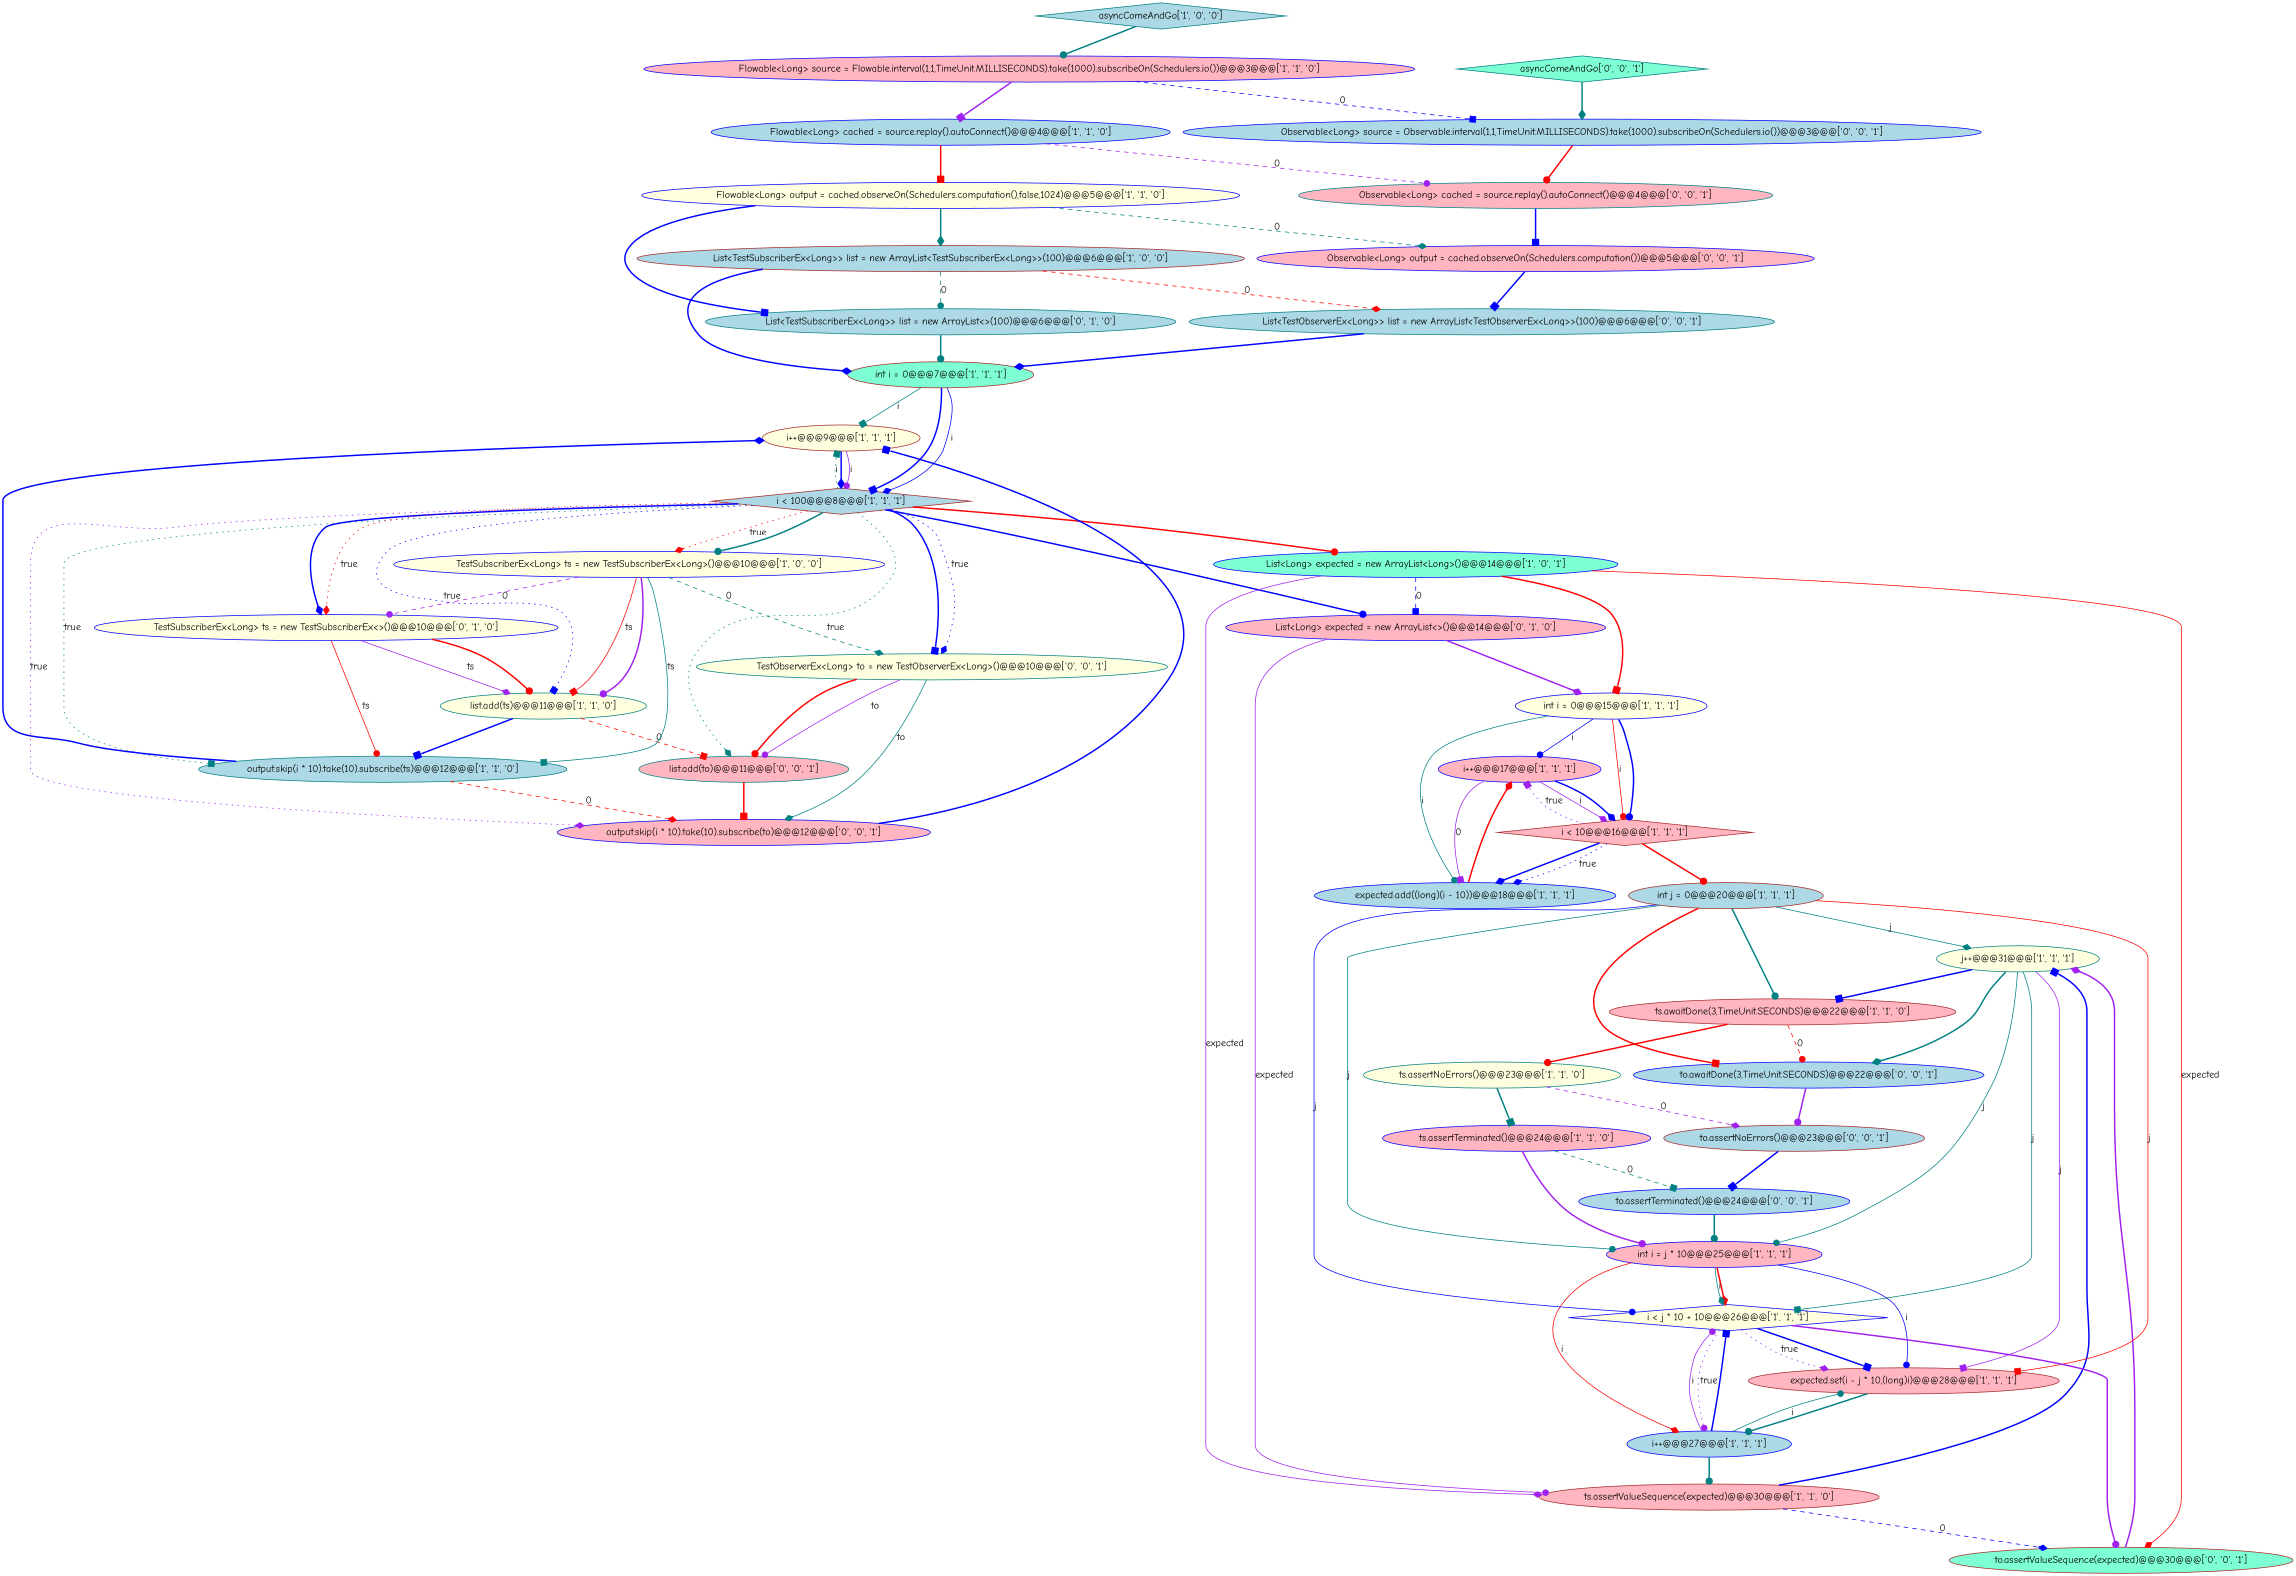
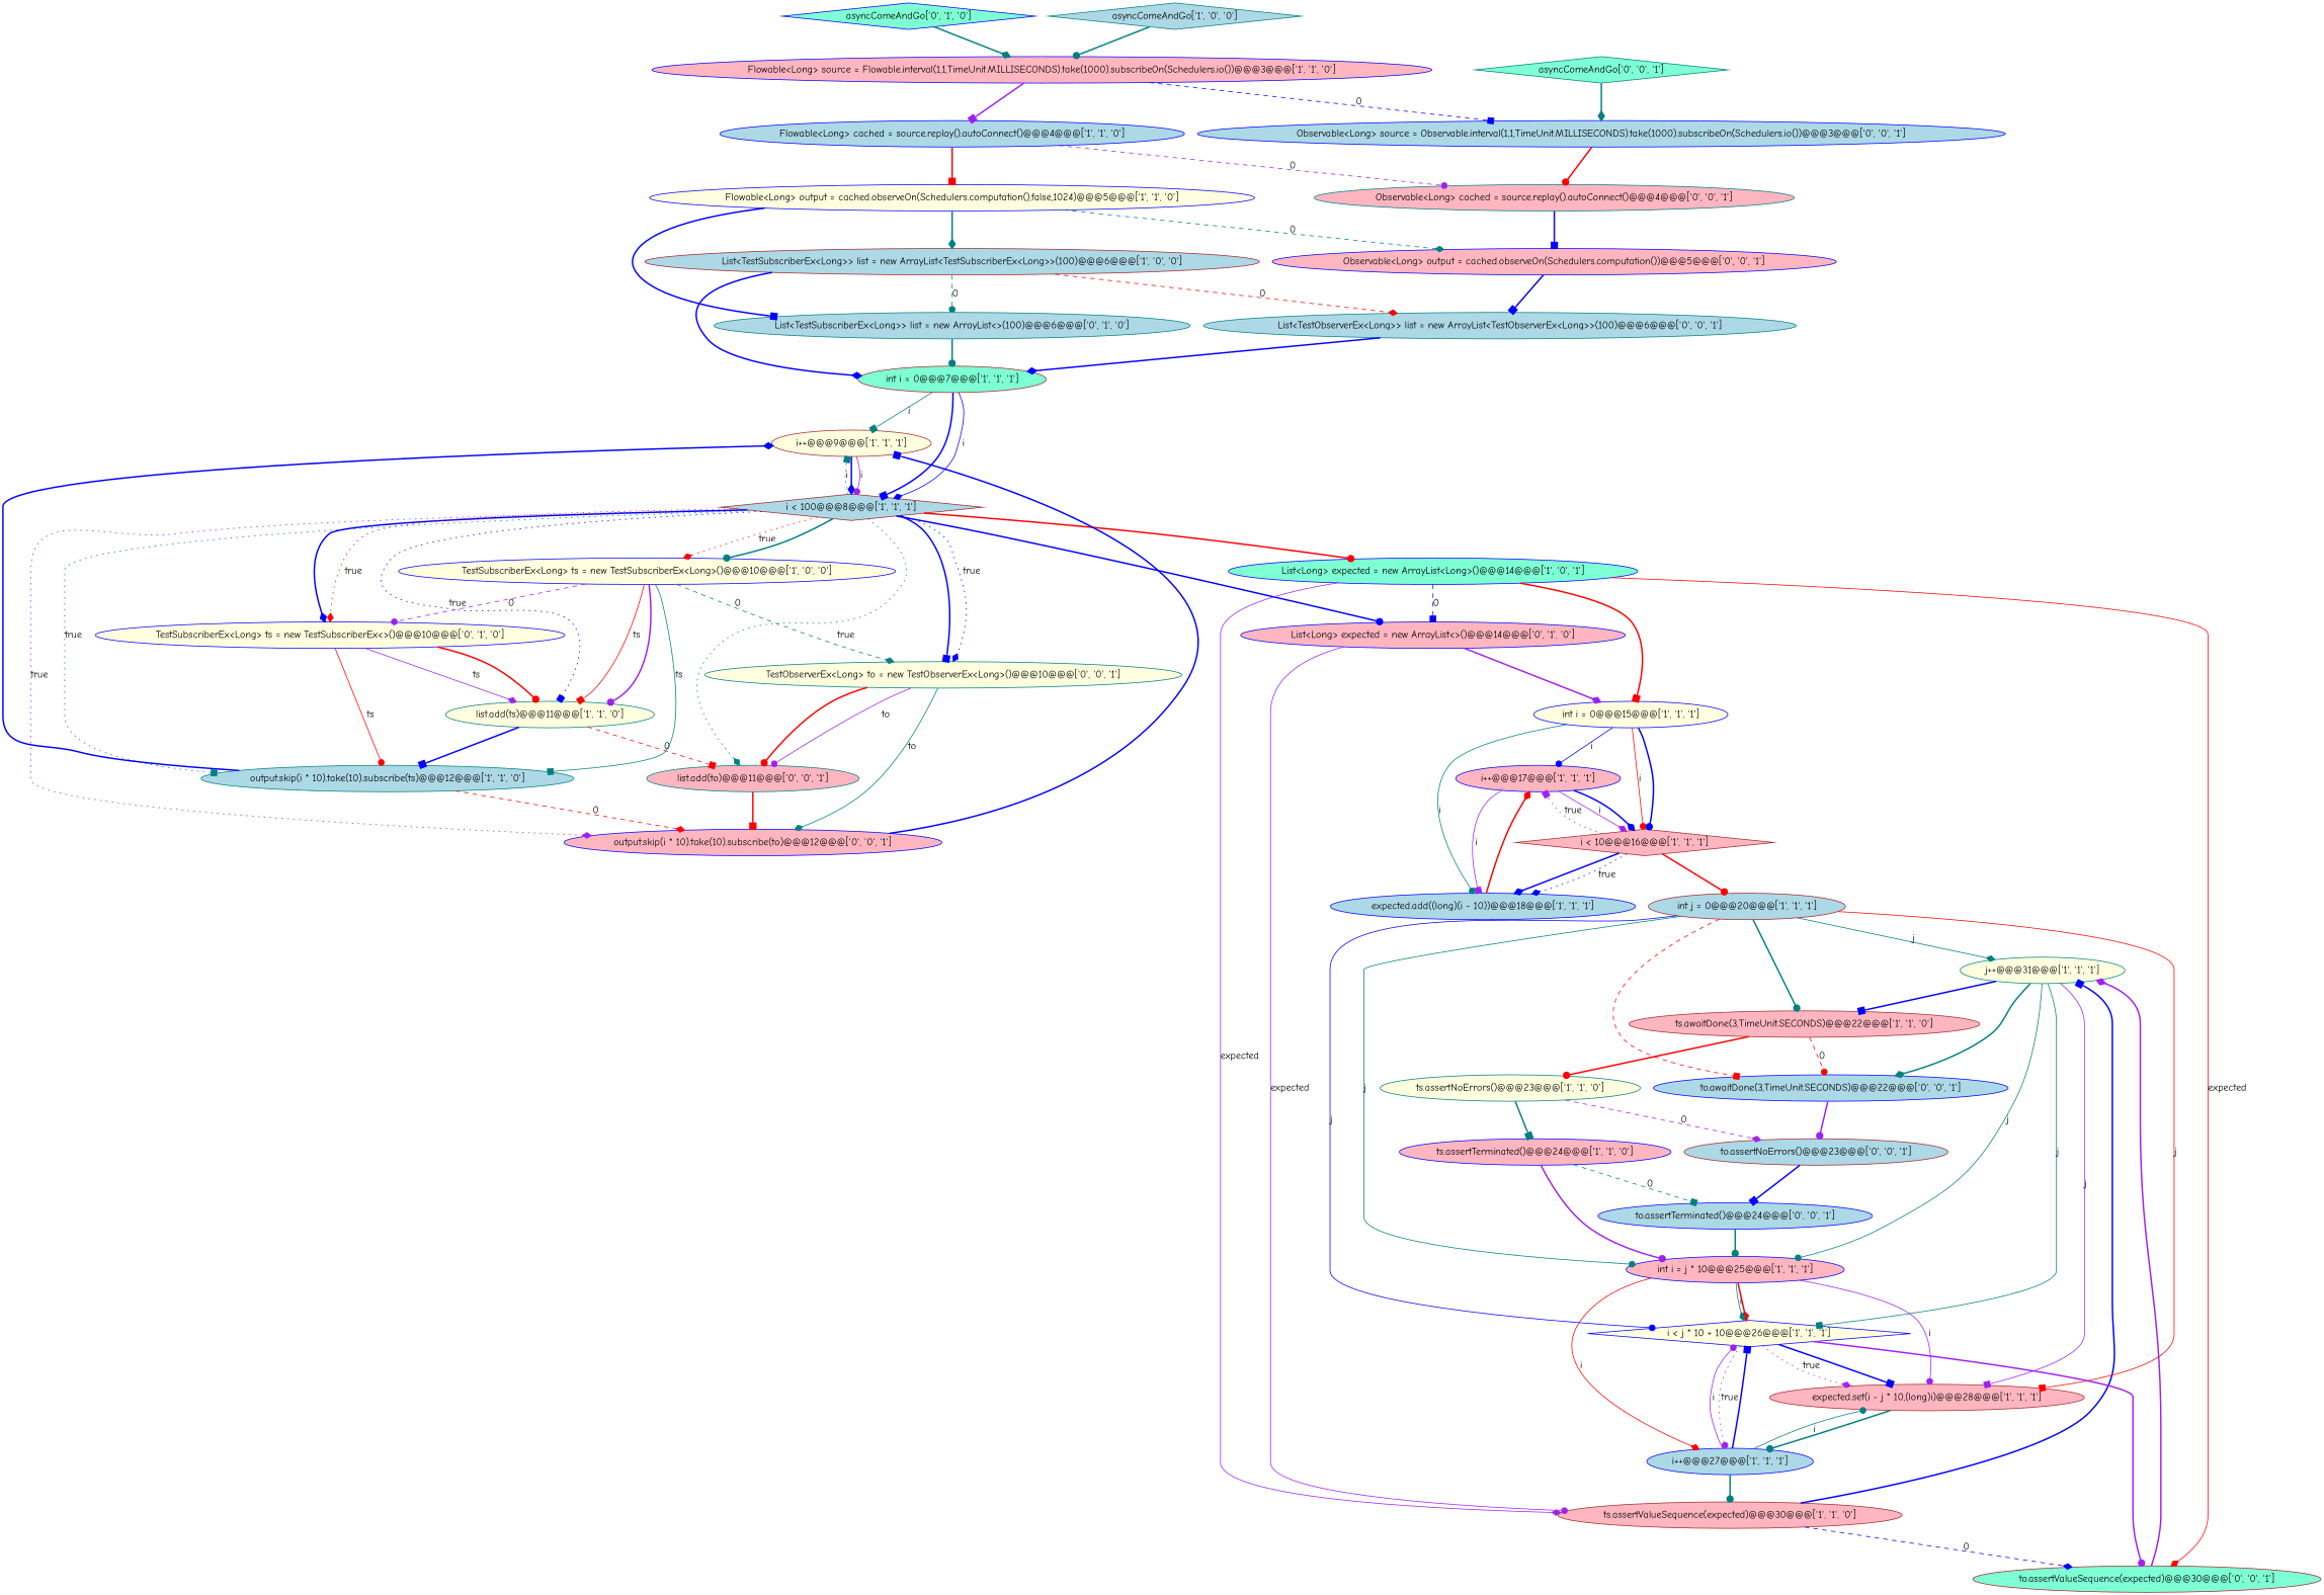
  digraph {
    fontname="Comic Neue"
    node [color=blue fillcolor=lightblue fontname="Comic Neue" shape=ellipse style=filled]
    edge [arrowhead=dot color=blue fontname="Comic Neue" style=bold]
    n1 [color=teal label="List<TestSubscriberEx<Long>> list = new ArrayList<>(100)@@@6@@@['0', '1', '0']"]
    n2 [color=brown fillcolor=aquamarine label="int i = 0@@@7@@@['1', '1', '1']"]
    n3 [color=brown fillcolor=lightyellow label="i++@@@9@@@['1', '1', '1']"]
    n4 [color=brown label="i < 100@@@8@@@['1', '1', '1']" shape=diamond]
    n5 [color=teal fillcolor=lightyellow label="list.add(ts)@@@11@@@['1', '1', '0']"]
    n6 [color=teal fillcolor=lightpink label="list.add(to)@@@11@@@['0', '0', '1']"]
    n7 [color=teal label="output.skip(i * 10).take(10).subscribe(ts)@@@12@@@['1', '1', '0']"]
    n8 [color=teal fillcolor=lightyellow label="TestObserverEx<Long> to = new TestObserverEx<Long>()@@@10@@@['0', '0', '1']"]
    n9 [fillcolor=lightpink label="output.skip(i * 10).take(10).subscribe(to)@@@12@@@['0', '0', '1']"]
    n10 [fillcolor=aquamarine label="List<Long> expected = new ArrayList<Long>()@@@14@@@['1', '0', '1']"]
    n11 [fillcolor=lightpink label="List<Long> expected = new ArrayList<>()@@@14@@@['0', '1', '0']"]
    n12 [fillcolor=lightyellow label="TestSubscriberEx<Long> ts = new TestSubscriberEx<Long>()@@@10@@@['1', '0', '0']"]
    n13 [fillcolor=lightyellow label="TestSubscriberEx<Long> ts = new TestSubscriberEx<>()@@@10@@@['0', '1', '0']"]
+   n14 [fillcolor=aquamarine label="asyncComeAndGo['0', '1', '0']" shape=diamond]
    n15 [fillcolor=lightpink label="Flowable<Long> source = Flowable.interval(1,1,TimeUnit.MILLISECONDS).take(1000).subscribeOn(Schedulers.io())@@@3@@@['1', '1', '0']"]
    n16 [label="Flowable<Long> cached = source.replay().autoConnect()@@@4@@@['1', '1', '0']"]
    n17 [label="Observable<Long> source = Observable.interval(1,1,TimeUnit.MILLISECONDS).take(1000).subscribeOn(Schedulers.io())@@@3@@@['0', '0', '1']"]
    n18 [fillcolor=lightyellow label="Flowable<Long> output = cached.observeOn(Schedulers.computation(),false,1024)@@@5@@@['1', '1', '0']"]
    n19 [color=teal fillcolor=lightpink label="Observable<Long> cached = source.replay().autoConnect()@@@4@@@['0', '0', '1']"]
    n20 [fillcolor=lightpink label="Observable<Long> output = cached.observeOn(Schedulers.computation())@@@5@@@['0', '0', '1']"]
    n21 [color=brown label="List<TestSubscriberEx<Long>> list = new ArrayList<TestSubscriberEx<Long>>(100)@@@6@@@['1', '0', '0']"]
    n22 [fillcolor=lightyellow label="int i = 0@@@15@@@['1', '1', '1']"]
    n23 [color=brown fillcolor=lightpink label="ts.assertValueSequence(expected)@@@30@@@['1', '1', '0']"]
    n24 [color=brown fillcolor=aquamarine label="to.assertValueSequence(expected)@@@30@@@['0', '0', '1']"]
    n25 [fillcolor=lightpink label="i++@@@17@@@['1', '1', '1']"]
    n26 [label="expected.add((long)(i - 10))@@@18@@@['1', '1', '1']"]
    n27 [color=brown fillcolor=lightpink label="i < 10@@@16@@@['1', '1', '1']" shape=diamond]
    n28 [color=teal fillcolor=lightyellow label="j++@@@31@@@['1', '1', '1']"]
    n29 [color=teal label="List<TestObserverEx<Long>> list = new ArrayList<TestObserverEx<Long>>(100)@@@6@@@['0', '0', '1']"]
    n30 [color=teal fillcolor=lightyellow label="ts.assertNoErrors()@@@23@@@['1', '1', '0']"]
    n31 [fillcolor=lightpink label="ts.assertTerminated()@@@24@@@['1', '1', '0']"]
    n32 [color=brown label="to.assertNoErrors()@@@23@@@['0', '0', '1']"]
    n33 [fillcolor=lightpink label="int i = j * 10@@@25@@@['1', '1', '1']"]
    n34 [label="to.assertTerminated()@@@24@@@['0', '0', '1']"]
    n35 [color=brown label="int j = 0@@@20@@@['1', '1', '1']"]
    n36 [color=brown fillcolor=lightpink label="ts.awaitDone(3,TimeUnit.SECONDS)@@@22@@@['1', '1', '0']"]
    n37 [label="to.awaitDone(3,TimeUnit.SECONDS)@@@22@@@['0', '0', '1']"]
    n38 [fillcolor=lightyellow label="i < j * 10 + 10@@@26@@@['1', '1', '1']" shape=diamond]
    n39 [color=brown fillcolor=lightpink label="expected.set(i - j * 10,(long)i)@@@28@@@['1', '1', '1']"]
    n40 [label="i++@@@27@@@['1', '1', '1']"]
    n41 [color=teal fillcolor=aquamarine label="asyncComeAndGo['0', '0', '1']" shape=diamond]
    n42 [color=teal label="asyncComeAndGo['1', '0', '0']" shape=diamond]
    n1 -> n2 [color=teal]
    n2 -> n3 [arrowhead=box color=teal label=i style=solid]
    n2 -> n4 [arrowhead=box]
    n2 -> n4 [arrowhead=diamond label=i style=solid]
    n3 -> n4 [arrowhead=diamond]
    n3 -> n4 [color=purple label=i style=solid]
    n4 -> n3 [arrowhead=box color=teal label=i style=dotted]
    n4 -> n5 [arrowhead=box label=true style=dotted]
    n4 -> n6 [arrowhead=diamond color=teal label=true style=dotted]
    n4 -> n7 [arrowhead=box color=teal label=true style=dotted]
    n4 -> n8 [arrowhead=box]
    n4 -> n8 [arrowhead=diamond label=true style=dotted]
    n4 -> n9 [arrowhead=diamond color=purple label=true style=dotted]
    n4 -> n10 [color=red]
    n4 -> n11
    n4 -> n12 [arrowhead=diamond color=red label=true style=dotted]
    n4 -> n12 [color=teal]
    n4 -> n13 [arrowhead=diamond]
    n4 -> n13 [arrowhead=diamond color=red label=true style=dotted]
    n5 -> n6 [arrowhead=box color=red label=0 style=dashed]
    n5 -> n7 [arrowhead=box]
    n6 -> n9 [arrowhead=box color=red]
    n7 -> n3 [arrowhead=diamond]
    n7 -> n9 [arrowhead=diamond color=red label=0 style=dashed]
    n8 -> n6 [color=purple label=to style=solid]
    n8 -> n6 [color=red]
    n8 -> n9 [arrowhead=diamond color=teal label=to style=solid]
    n9 -> n3 [arrowhead=box]
    n10 -> n11 [arrowhead=box label=0 style=dashed]
    n10 -> n22 [arrowhead=box color=red]
    n10 -> n23 [arrowhead=diamond color=purple label=expected style=solid]
    n10 -> n24 [arrowhead=diamond color=red label=expected style=solid]
    n11 -> n22 [arrowhead=diamond color=purple]
    n11 -> n23 [color=purple label=expected style=solid]
    n12 -> n5 [color=purple]
    n12 -> n5 [arrowhead=box color=red label=ts style=solid]
    n12 -> n7 [arrowhead=box color=teal label=ts style=solid]
    n12 -> n8 [arrowhead=diamond color=teal label=0 style=dashed]
    n12 -> n13 [color=purple label=0 style=dashed]
    n13 -> n5 [arrowhead=diamond color=purple label=ts style=solid]
    n13 -> n5 [color=red]
    n13 -> n7 [color=red label=ts style=solid]
+   n14 -> n15 [arrowhead=diamond color=teal]
    n15 -> n16 [arrowhead=box color=purple]
    n15 -> n17 [arrowhead=box label=0 style=dashed]
    n16 -> n18 [arrowhead=box color=red]
    n16 -> n19 [color=purple label=0 style=dashed]
    n17 -> n19 [color=red]
    n18 -> n1 [arrowhead=box]
    n18 -> n20 [arrowhead=diamond color=teal label=0 style=dashed]
    n18 -> n21 [arrowhead=diamond color=teal]
    n19 -> n20 [arrowhead=box]
    n20 -> n29 [arrowhead=box]
    n21 -> n1 [color=teal label=0 style=dashed]
    n21 -> n2 [arrowhead=diamond]
    n21 -> n29 [arrowhead=diamond color=red label=0 style=dashed]
    n22 -> n25 [label=i style=solid]
    n22 -> n26 [color=teal label=i style=solid]
    n22 -> n27 [color=red label=i style=solid]
    n22 -> n27
    n23 -> n24 [arrowhead=diamond label=0 style=dashed]
    n23 -> n28 [arrowhead=box]
    n24 -> n28 [arrowhead=diamond color=purple]
-   n25 -> n26 [arrowhead=box color=purple label=0 style=solid]
+   n25 -> n26 [arrowhead=box color=purple label=i style=solid]
    n25 -> n27 [arrowhead=diamond color=purple label=i style=solid]
    n25 -> n27 [arrowhead=diamond]
    n26 -> n25 [arrowhead=diamond color=red]
    n27 -> n25 [arrowhead=box color=purple label=true style=dotted]
    n27 -> n26 [arrowhead=diamond]
    n27 -> n26 [arrowhead=diamond label=true style=dotted]
    n27 -> n35 [color=red]
    n28 -> n33 [color=teal label=j style=solid]
    n28 -> n36 [arrowhead=box]
    n28 -> n37 [arrowhead=diamond color=teal]
    n28 -> n38 [arrowhead=box color=teal label=j style=solid]
    n28 -> n39 [arrowhead=box color=purple label=j style=solid]
    n29 -> n2 [arrowhead=diamond]
    n30 -> n31 [arrowhead=box color=teal]
    n30 -> n32 [arrowhead=diamond color=purple label=0 style=dashed]
    n31 -> n33 [color=purple]
    n31 -> n34 [arrowhead=box color=teal label=0 style=dashed]
    n32 -> n34 [arrowhead=box]
    n33 -> n38 [arrowhead=diamond color=red]
    n33 -> n38 [arrowhead=diamond color=teal label=i style=solid]
-   n33 -> n39 [label=i style=solid]
+   n33 -> n39 [color=purple label=i style=solid]
    n33 -> n40 [arrowhead=diamond color=red label=i style=solid]
    n34 -> n33 [color=teal]
    n35 -> n28 [arrowhead=diamond color=teal label=j style=solid]
    n35 -> n33 [color=teal label=j style=solid]
    n35 -> n36 [color=teal]
-   n35 -> n37 [arrowhead=box color=red]
+   n35 -> n37 [arrowhead=box color=red style=dashed]
    n35 -> n38 [label=j style=solid]
    n35 -> n39 [arrowhead=box color=red label=j style=solid]
    n36 -> n30 [color=red]
    n36 -> n37 [color=red label=0 style=dashed]
    n37 -> n32 [color=purple]
    n38 -> n24 [color=purple]
    n38 -> n39 [arrowhead=box]
    n38 -> n39 [arrowhead=diamond color=purple label=true style=dotted]
    n38 -> n40 [color=purple label=true style=dotted]
    n39 -> n40 [color=teal]
    n40 -> n23 [color=teal]
    n40 -> n38 [color=purple label=i style=solid]
    n40 -> n38 [arrowhead=box]
    n40 -> n39 [color=teal label=i style=solid]
    n41 -> n17 [arrowhead=diamond color=teal]
    n42 -> n15 [color=teal]
  }
